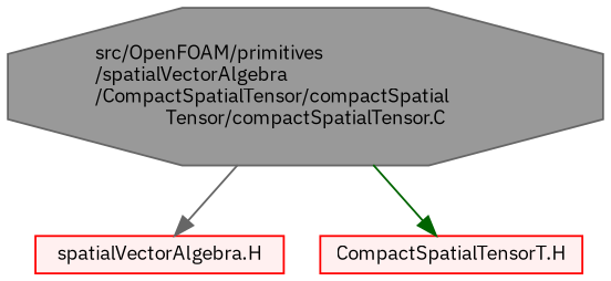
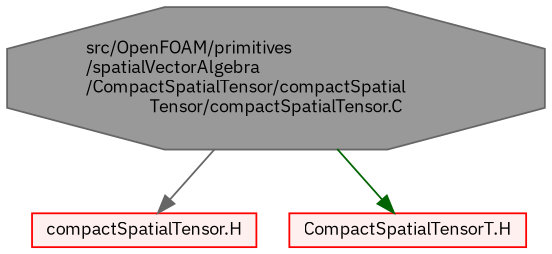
  digraph {
    fontname="IBM Plex Sans"
    node [color=red fillcolor="#FFF0F0" fontname="IBM Plex Sans" fontsize=10 shape=box style=filled]
    edge [fontname="IBM Plex Sans" fontsize=10 labelfontname=Helvetica labelfontsize=10 style=solid]
    n1 [color=gray40 fillcolor=grey60 fontcolor=black height=0.2 label="src/OpenFOAM/primitives\l/spatialVectorAlgebra\l/CompactSpatialTensor/compactSpatial\lTensor/compactSpatialTensor.C" shape=octagon width=0.4]
-   n2 [height=0.2 label="spatialVectorAlgebra.H" width=0.4]
+   n2 [height=0.2 label="compactSpatialTensor.H" width=0.4]
    n3 [height=0.2 label="CompactSpatialTensorT.H" width=0.4]
    n1 -> n2 [color=gray40]
    n1 -> n3 [color=darkgreen]
  }
